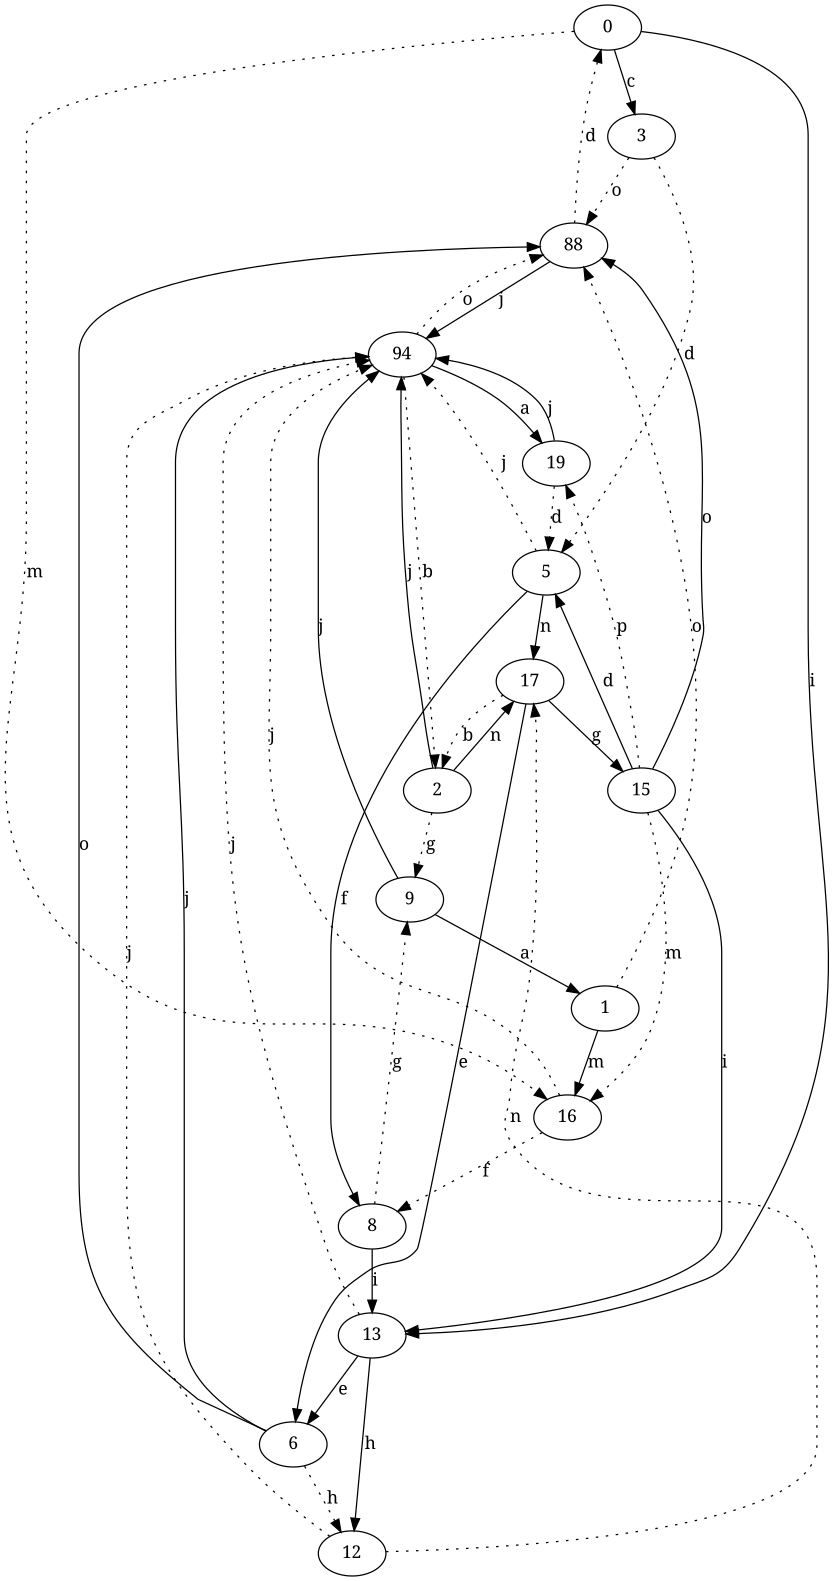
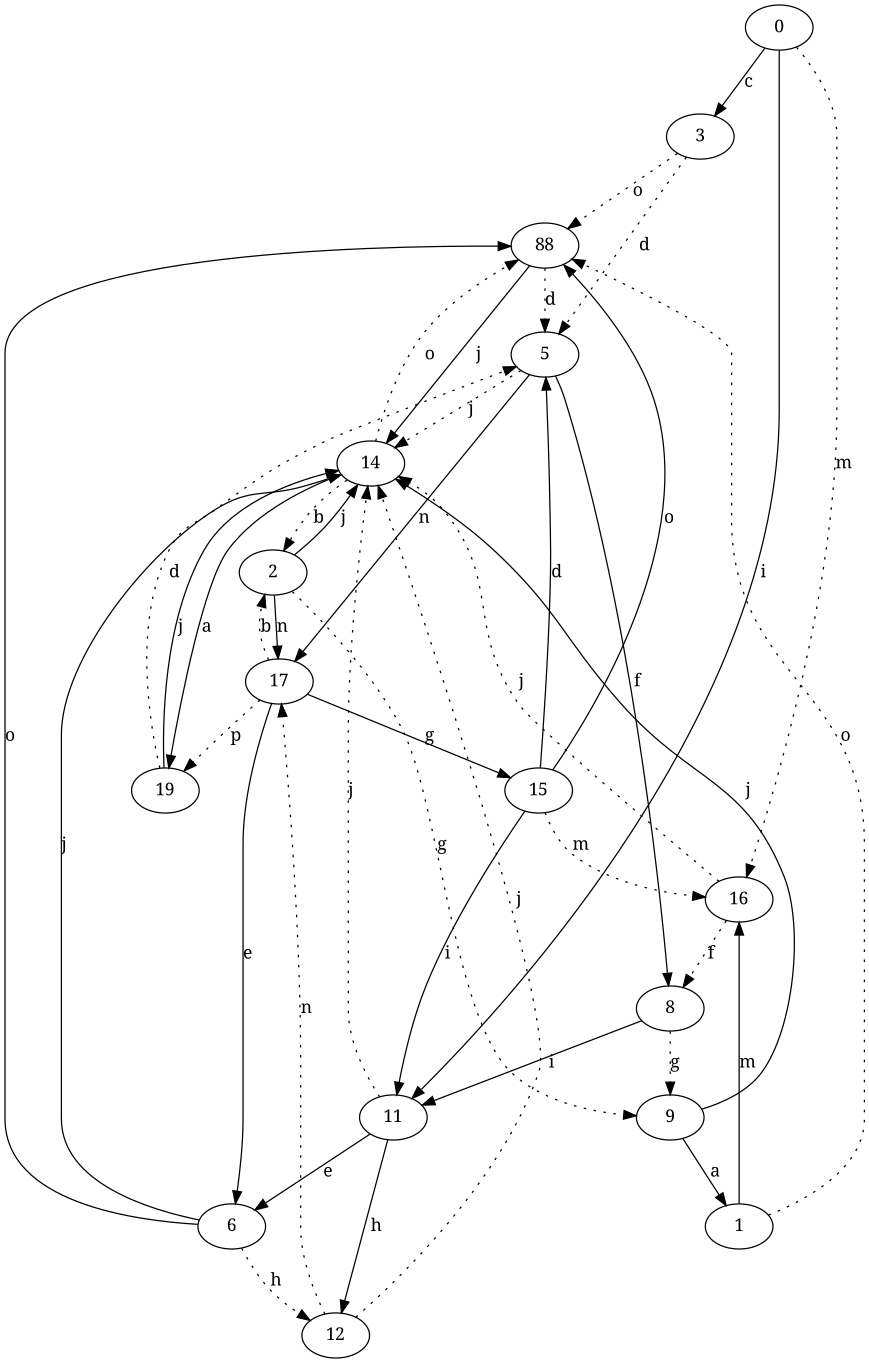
  strict digraph {
    fontname="Noto Serif"
    node [fontname="Noto Serif"]
    edge [fontname="Noto Serif" style=solid]
    0
    3
-   13
+   13 [label=11]
    16
    n5 [label=88]
    5
-   14 [label=94]
+   14
    6
    12
    2
    19
    8
    1
    9
    17
    n16 [label=15]
    0 -> 3 [label=c]
    0 -> 13 [label=i]
    0 -> 16 [label=m style=dotted]
    3 -> n5 [label=o style=dotted]
    3 -> 5 [label=d style=dotted]
    13 -> 14 [label=j style=dotted]
    13 -> 6 [label=e]
    13 -> 12 [label=h]
    16 -> 14 [label=j style=dotted]
    16 -> 8 [label=f style=dotted]
-   n5 -> 0 [label=d style=dotted]
+   n5 -> 5 [label=d style=dotted]
    n5 -> 14 [label=j]
    5 -> 14 [label=j style=dotted]
    5 -> 8 [label=f]
    5 -> 17 [label=n]
    14 -> n5 [label=o style=dotted]
    14 -> 2 [label=b style=dotted]
    14 -> 19 [label=a]
    6 -> n5 [label=o]
    6 -> 14 [label=j]
    6 -> 12 [label=h style=dotted]
    12 -> 14 [label=j style=dotted]
    12 -> 17 [label=n style=dotted]
    2 -> 14 [label=j]
    2 -> 9 [label=g style=dotted]
    2 -> 17 [label=n]
    19 -> 5 [label=d style=dotted]
    19 -> 14 [label=j]
    8 -> 13 [label=i]
    8 -> 9 [label=g style=dotted]
    1 -> 16 [label=m]
    1 -> n5 [label=o style=dotted]
    9 -> 14 [label=j]
    9 -> 1 [label=a]
    17 -> 6 [label=e]
    17 -> 2 [label=b style=dotted]
-   n16 -> 19 [label=p style=dotted]
+   17 -> 19 [label=p style=dotted]
    17 -> n16 [label=g]
    n16 -> 13 [label=i]
    n16 -> 16 [label=m style=dotted]
    n16 -> n5 [label=o]
    n16 -> 5 [label=d]
  }
